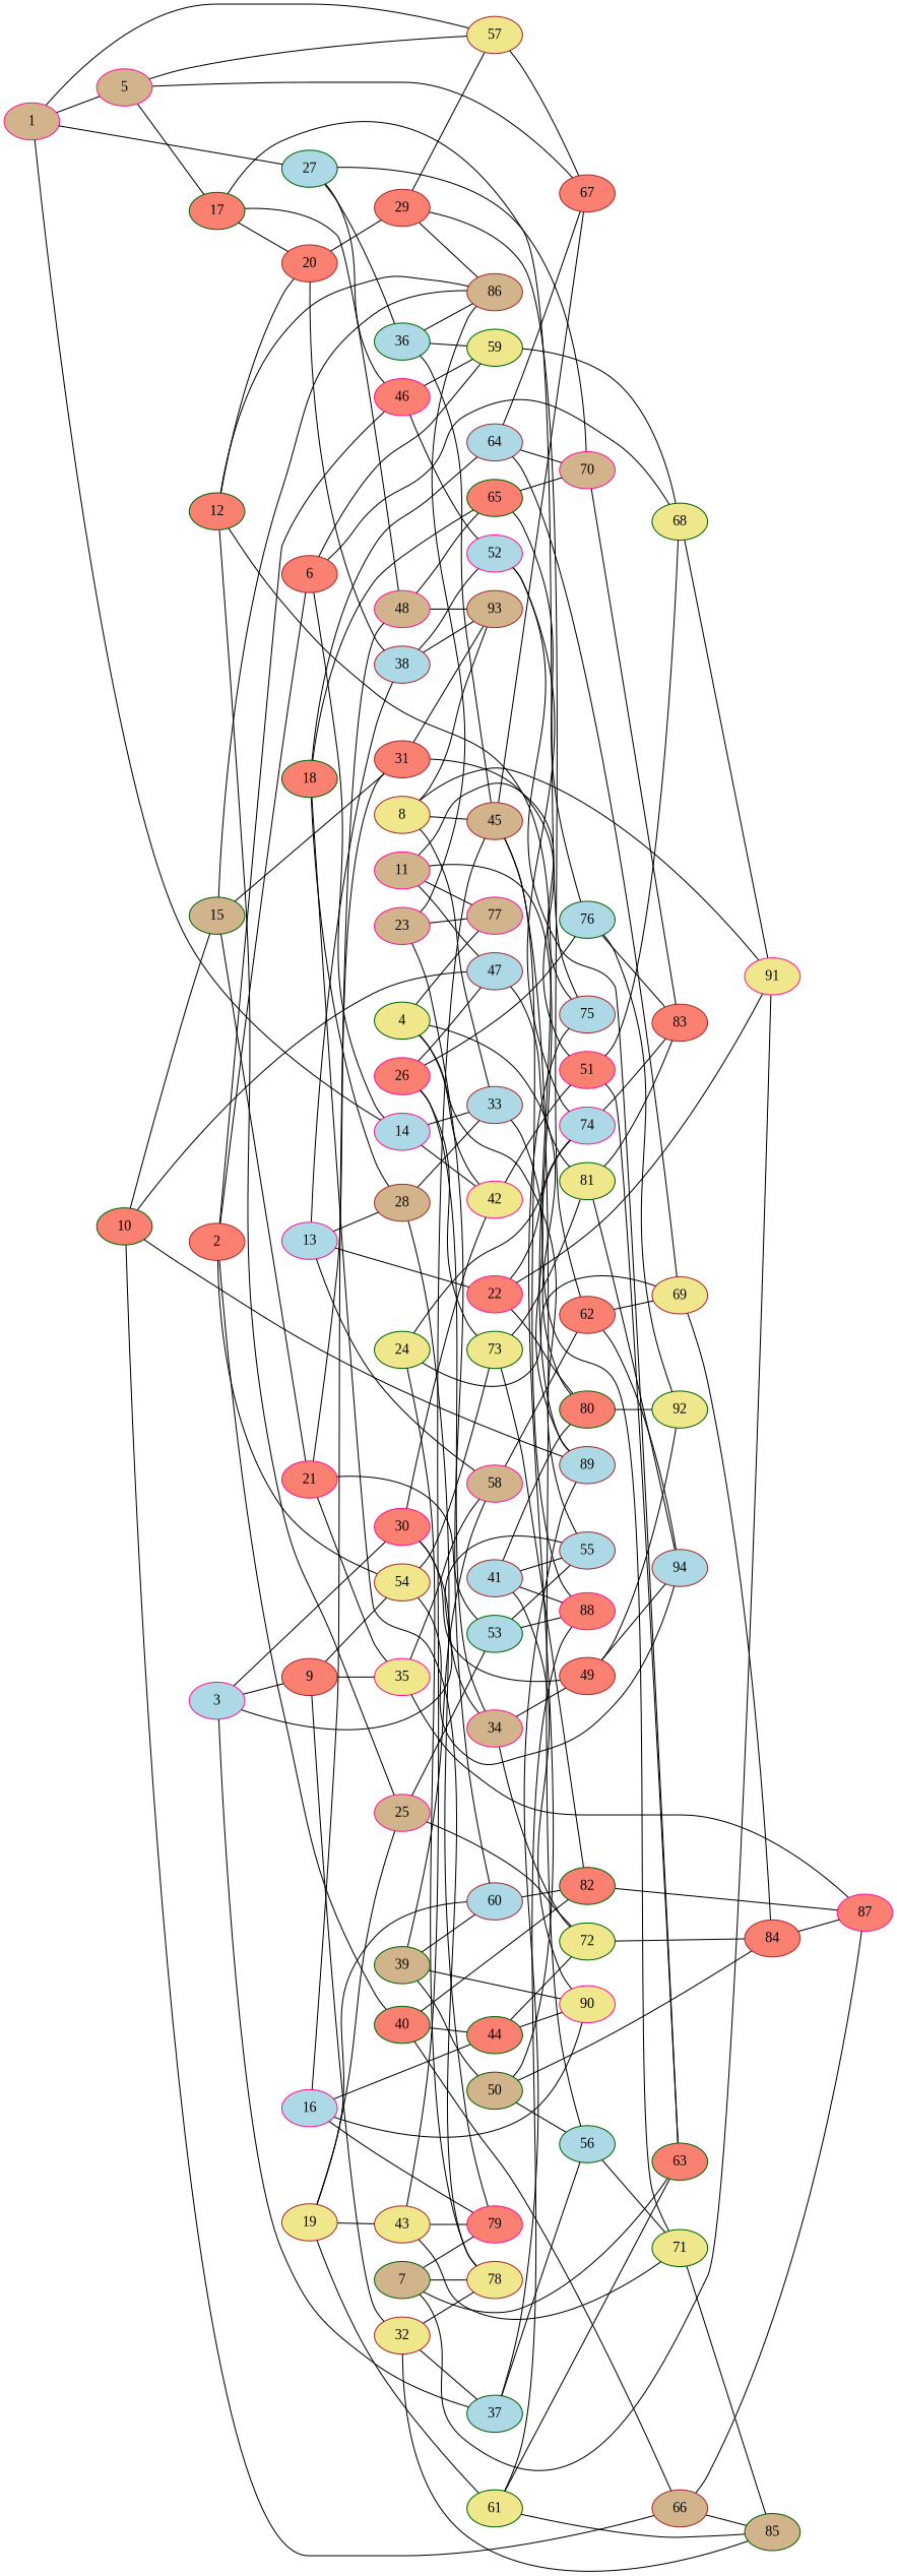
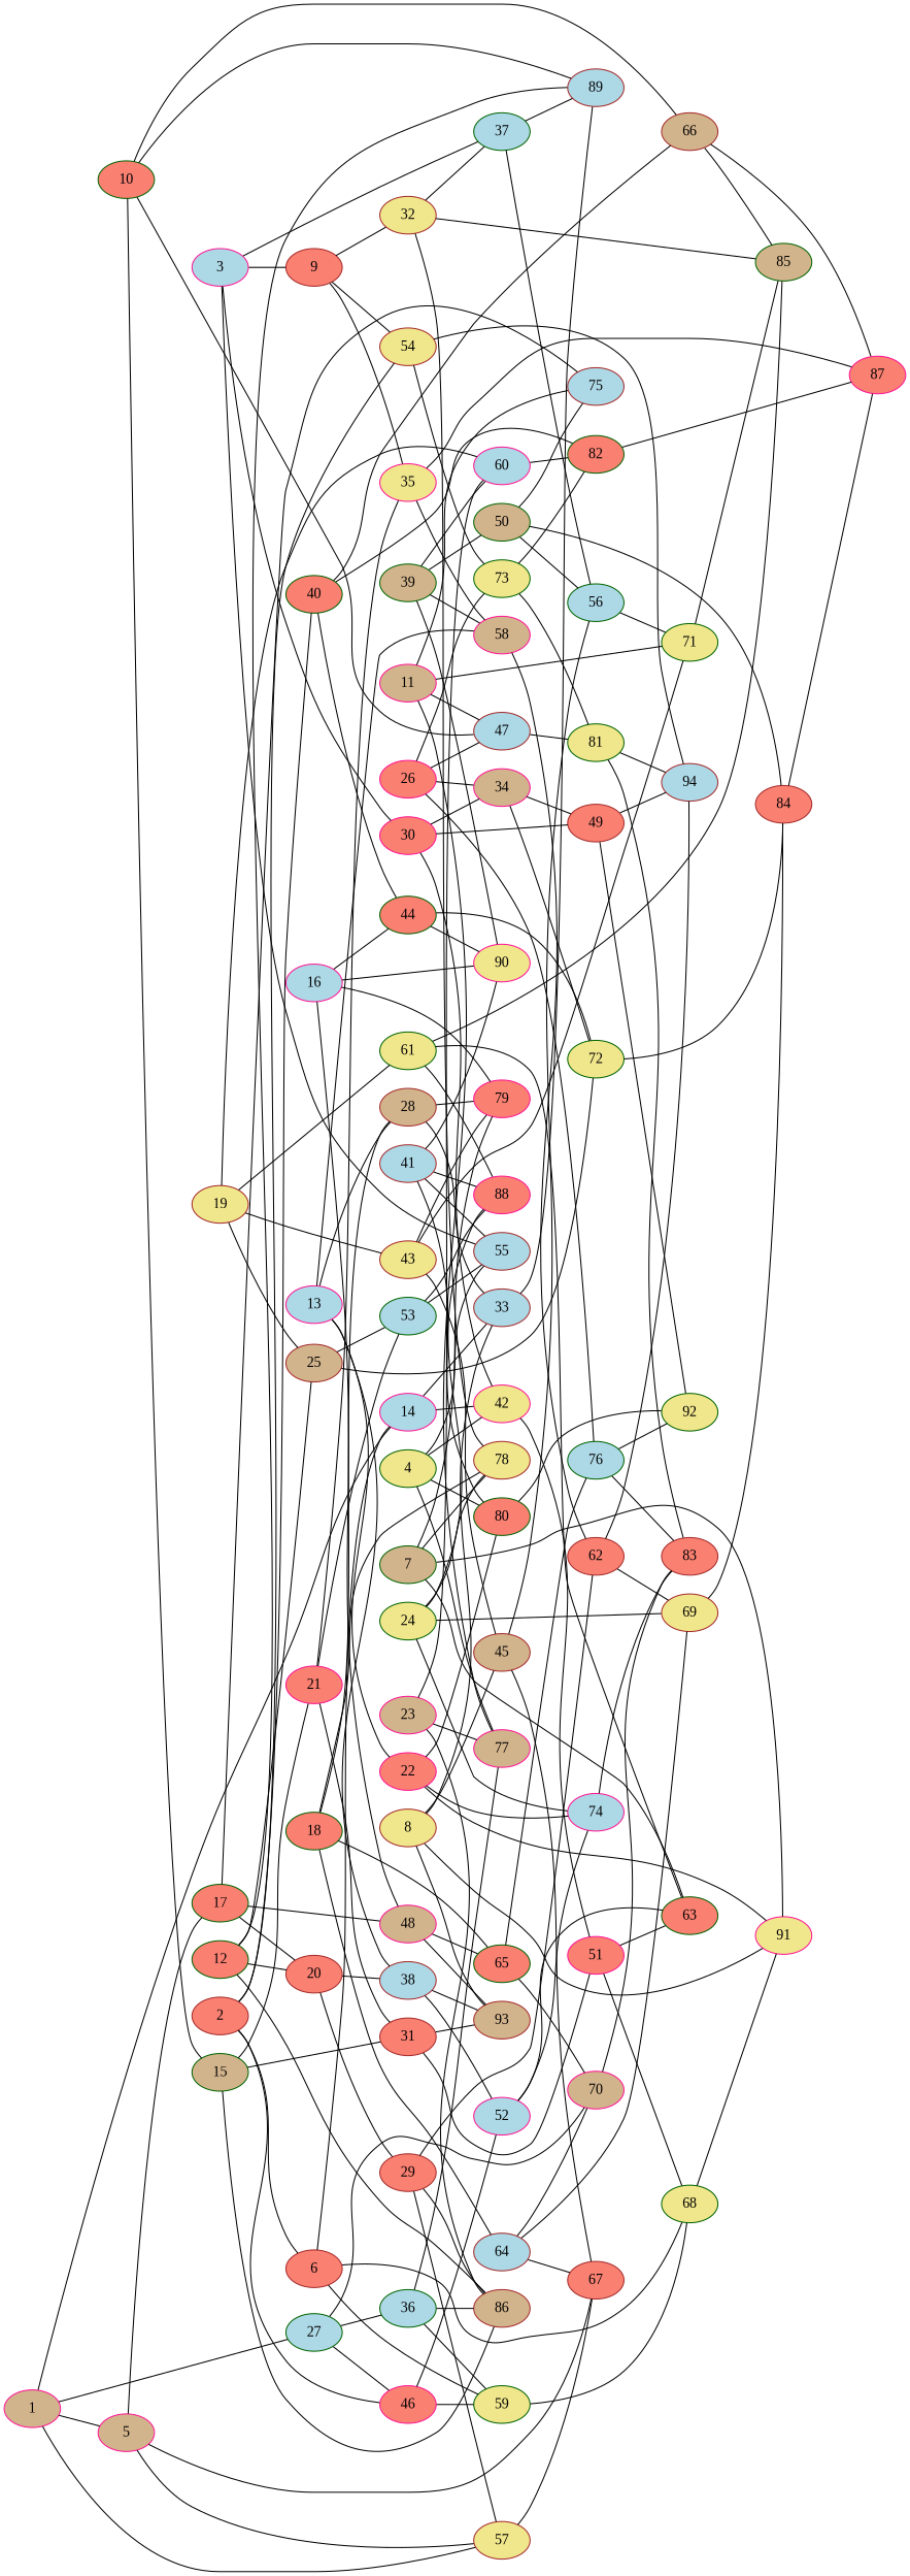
  graph {
    fontname="Liberation Serif"
    rankdir=LR
    node [color=brown fillcolor=salmon fontname="Liberation Serif" style=filled]
    edge [fontname="Liberation Serif"]
    1 [color=deeppink fillcolor=tan]
    5 [color=deeppink fillcolor=tan]
    14 [color=deeppink fillcolor=lightblue]
    27 [color=darkgreen fillcolor=lightblue]
    57 [fillcolor=khaki]
    17 [color=darkgreen]
    67
    42 [color=deeppink fillcolor=khaki]
    33 [fillcolor=lightblue]
    46 [color=deeppink]
    36 [color=darkgreen fillcolor=lightblue]
    70 [color=deeppink fillcolor=tan]
    2
    6
    40 [color=darkgreen]
    54 [fillcolor=khaki]
    59 [color=darkgreen fillcolor=khaki]
    68 [color=darkgreen fillcolor=khaki]
    66 [fillcolor=tan]
    44 [color=darkgreen]
    82 [color=darkgreen]
    52 [color=deeppink fillcolor=lightblue]
    73 [color=darkgreen fillcolor=khaki]
    94 [fillcolor=lightblue]
    3 [color=deeppink fillcolor=lightblue]
    9
    30 [color=deeppink]
    37 [color=darkgreen fillcolor=lightblue]
    55 [fillcolor=lightblue]
    32 [fillcolor=khaki]
    35 [color=deeppink fillcolor=khaki]
    34 [color=deeppink fillcolor=tan]
    49
    89 [fillcolor=lightblue]
    56 [color=darkgreen fillcolor=lightblue]
    4 [color=darkgreen fillcolor=khaki]
    77 [color=deeppink fillcolor=tan]
    80 [color=darkgreen]
    51 [color=deeppink]
    92 [color=darkgreen fillcolor=khaki]
    75 [fillcolor=lightblue]
    20
    48 [color=deeppink fillcolor=tan]
    91 [color=deeppink fillcolor=khaki]
    7 [color=darkgreen fillcolor=tan]
    63 [color=darkgreen]
    78 [fillcolor=khaki]
    79 [color=deeppink]
    8 [fillcolor=khaki]
    45 [fillcolor=tan]
    93 [fillcolor=tan]
    85 [color=darkgreen fillcolor=tan]
    58 [color=deeppink fillcolor=tan]
    87 [color=deeppink]
    15 [color=darkgreen fillcolor=tan]
    10 [color=darkgreen]
    47 [fillcolor=lightblue]
    86 [fillcolor=tan]
    21 [color=deeppink]
    31
    81 [color=darkgreen fillcolor=khaki]
    11 [color=deeppink fillcolor=tan]
    71 [color=darkgreen fillcolor=khaki]
    12 [color=darkgreen]
-   25 [color=deeppink fillcolor=tan]
+   25 [fillcolor=tan]
    38 [fillcolor=lightblue]
    29
    53 [color=darkgreen fillcolor=lightblue]
    72 [color=darkgreen fillcolor=khaki]
    13 [color=deeppink fillcolor=lightblue]
    22 [color=deeppink]
    28 [fillcolor=tan]
    74 [color=deeppink fillcolor=lightblue]
    62
    16 [color=deeppink fillcolor=lightblue]
    90 [color=deeppink fillcolor=khaki]
    65 [color=darkgreen]
    18 [color=darkgreen]
    64 [fillcolor=lightblue]
    69 [fillcolor=khaki]
    76 [color=darkgreen fillcolor=lightblue]
    19 [fillcolor=khaki]
    43 [fillcolor=khaki]
-   60 [fillcolor=lightblue]
+   60 [color=deeppink fillcolor=lightblue]
    61 [color=darkgreen fillcolor=khaki]
    88 [color=deeppink]
    83
    23 [color=deeppink fillcolor=tan]
    24 [color=darkgreen fillcolor=khaki]
    84
    26 [color=deeppink]
    39 [color=darkgreen fillcolor=tan]
    50 [color=darkgreen fillcolor=tan]
    41 [fillcolor=lightblue]
    1 -- 5
    1 -- 14
    1 -- 27
    1 -- 57
    5 -- 57
    5 -- 17
    5 -- 67
    14 -- 42
    14 -- 33
    27 -- 46
    27 -- 36
    27 -- 70
    57 -- 67
    17 -- 75
    17 -- 20
    17 -- 48
    42 -- 51
    33 -- 89
    46 -- 59
    46 -- 52
    36 -- 59
-   36 -- 45
+   36 -- 77
    36 -- 86
    70 -- 83
    2 -- 46
    2 -- 6
    2 -- 40
    2 -- 54
    6 -- 14
    6 -- 59
    6 -- 68
    40 -- 66
    40 -- 44
    40 -- 82
    54 -- 73
    54 -- 94
    59 -- 68
    68 -- 91
    66 -- 85
    66 -- 87
    44 -- 72
    44 -- 90
    82 -- 87
    52 -- 63
    52 -- 74
    73 -- 82
    73 -- 81
    3 -- 9
    3 -- 30
    3 -- 37
    3 -- 55
    9 -- 54
    9 -- 32
    9 -- 35
    30 -- 42
    30 -- 34
    30 -- 49
    37 -- 89
    37 -- 56
    32 -- 37
    32 -- 78
    32 -- 85
    35 -- 58
    35 -- 87
    34 -- 49
    34 -- 72
    49 -- 94
    49 -- 92
    56 -- 71
    4 -- 42
    4 -- 55
    4 -- 77
    4 -- 80
    80 -- 92
    51 -- 68
    51 -- 63
    20 -- 38
    20 -- 29
    48 -- 93
    48 -- 65
    7 -- 91
    7 -- 63
    7 -- 78
    7 -- 79
    8 -- 33
    8 -- 91
    8 -- 45
    8 -- 93
    45 -- 67
    45 -- 56
    58 -- 62
    15 -- 86
    15 -- 21
    15 -- 31
    10 -- 66
    10 -- 89
    10 -- 15
    10 -- 47
    47 -- 81
    21 -- 35
    21 -- 31
    21 -- 53
    31 -- 51
    31 -- 93
    81 -- 94
    81 -- 83
    11 -- 77
    11 -- 75
    11 -- 47
    11 -- 71
    71 -- 85
    12 -- 89
    12 -- 20
    12 -- 86
    12 -- 25
    25 -- 53
    25 -- 72
    38 -- 52
    38 -- 93
    29 -- 57
    29 -- 86
    29 -- 62
    53 -- 55
    53 -- 88
    72 -- 84
    13 -- 58
    13 -- 38
    13 -- 22
    13 -- 28
    22 -- 80
    22 -- 91
    22 -- 74
    28 -- 33
    28 -- 79
    74 -- 83
    62 -- 94
    62 -- 69
    16 -- 44
    16 -- 48
    16 -- 79
    16 -- 90
    65 -- 70
    65 -- 76
    18 -- 78
    18 -- 28
    18 -- 65
    18 -- 64
    64 -- 67
    64 -- 70
    64 -- 69
    69 -- 84
    76 -- 92
    76 -- 83
    19 -- 25
    19 -- 43
    19 -- 60
    19 -- 61
    43 -- 79
    43 -- 45
    43 -- 71
    60 -- 82
    61 -- 63
    61 -- 85
    61 -- 88
    23 -- 77
    23 -- 86
    23 -- 60
    24 -- 78
    24 -- 74
    24 -- 69
-   45 -- 88
+   24 -- 88
    84 -- 87
    26 -- 73
    26 -- 34
    26 -- 47
    26 -- 76
    39 -- 58
    39 -- 90
    39 -- 60
    39 -- 50
    50 -- 56
    50 -- 75
    50 -- 84
    41 -- 55
    41 -- 80
    41 -- 90
    41 -- 88
  }
